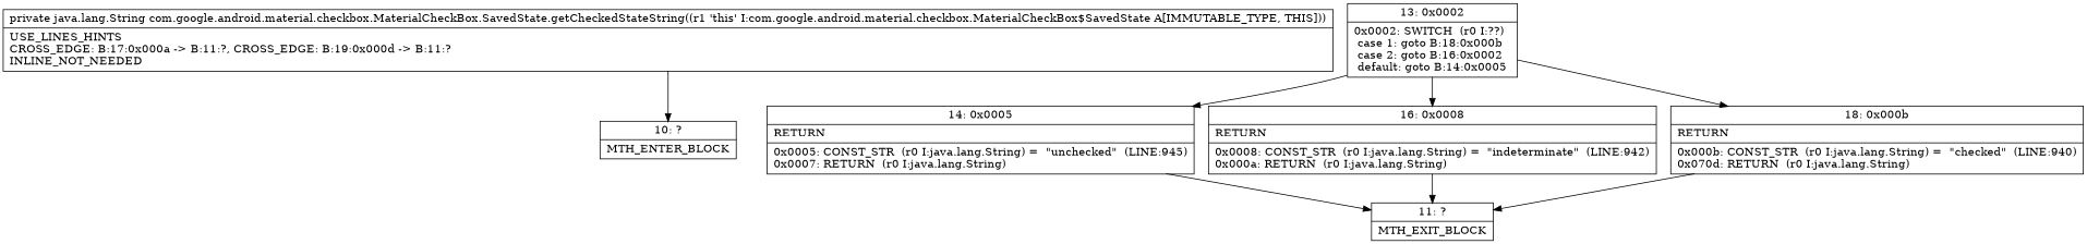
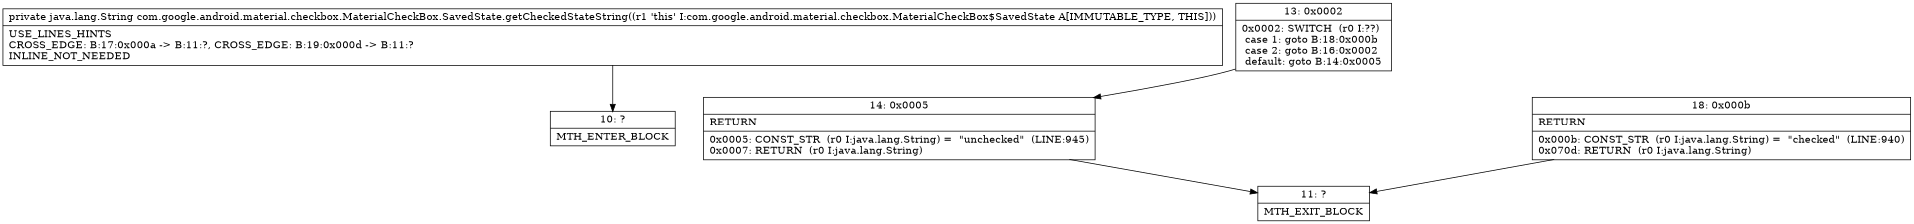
  digraph {
    node [shape=record]
    n1 [label="{10\:\ ?|MTH_ENTER_BLOCK\l}"]
    n2 [label="{13\:\ 0x0002|0x0002: SWITCH  (r0 I:??)\l case 1: goto B:18:0x000b\l case 2: goto B:16:0x0002\l default: goto B:14:0x0005 \l}"]
    n3 [label="{14\:\ 0x0005|RETURN\l|0x0005: CONST_STR  (r0 I:java.lang.String) =  \"unchecked\"  (LINE:945)\l0x0007: RETURN  (r0 I:java.lang.String) \l}"]
-   n4 [label="{16\:\ 0x0008|RETURN\l|0x0008: CONST_STR  (r0 I:java.lang.String) =  \"indeterminate\"  (LINE:942)\l0x000a: RETURN  (r0 I:java.lang.String) \l}"]
    n5 [label="{18\:\ 0x000b|RETURN\l|0x000b: CONST_STR  (r0 I:java.lang.String) =  \"checked\"  (LINE:940)\l0x070d: RETURN  (r0 I:java.lang.String) \l}"]
    n6 [label="{11\:\ ?|MTH_EXIT_BLOCK\l}"]
    n7 [label="{private java.lang.String com.google.android.material.checkbox.MaterialCheckBox.SavedState.getCheckedStateString((r1 'this' I:com.google.android.material.checkbox.MaterialCheckBox$SavedState A[IMMUTABLE_TYPE, THIS]))  | USE_LINES_HINTS\lCROSS_EDGE: B:17:0x000a \-\> B:11:?, CROSS_EDGE: B:19:0x000d \-\> B:11:?\lINLINE_NOT_NEEDED\l}"]
    n2 -> n3
-   n2 -> n4
-   n2 -> n5
    n3 -> n6
-   n4 -> n6
    n5 -> n6
    n7 -> n1
  }
